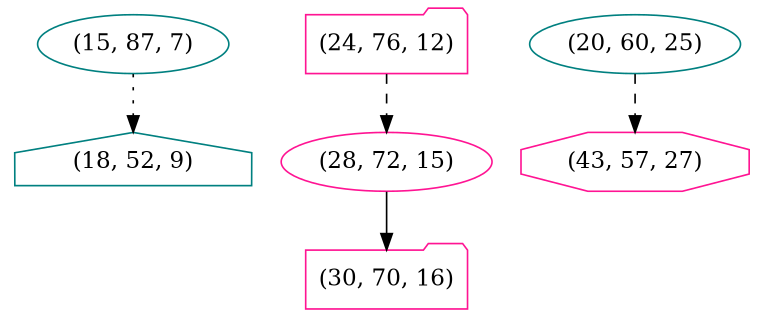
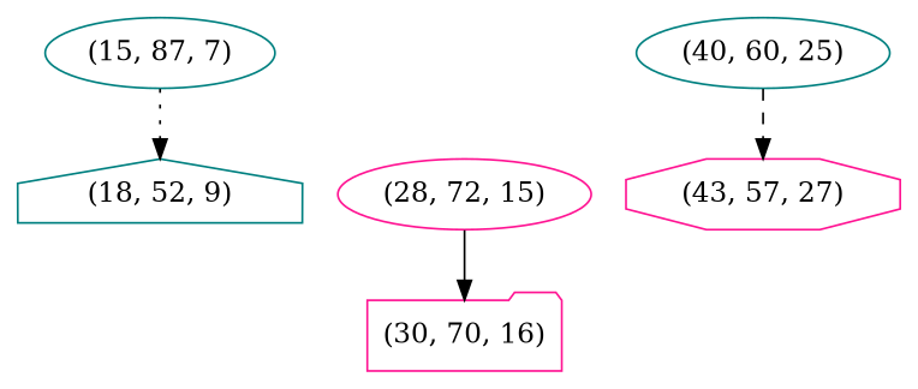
  digraph {
    node [color=deeppink shape=ellipse]
    edge [style=dashed]
    n1 [color=teal label="(18, 52, 9)" shape=house]
    "(15, 87, 7)" [color=teal]
-   "(24, 76, 12)" [shape=folder]
    "(28, 72, 15)"
    "(30, 70, 16)" [shape=folder]
    "(43, 57, 27)" [shape=octagon]
-   "(40, 60, 25)" [color=teal label="(20, 60, 25)"]
+   "(40, 60, 25)" [color=teal]
    "(15, 87, 7)" -> n1 [style=dotted]
-   "(24, 76, 12)" -> "(28, 72, 15)"
    "(28, 72, 15)" -> "(30, 70, 16)" [style=solid]
    "(40, 60, 25)" -> "(43, 57, 27)"
  }
